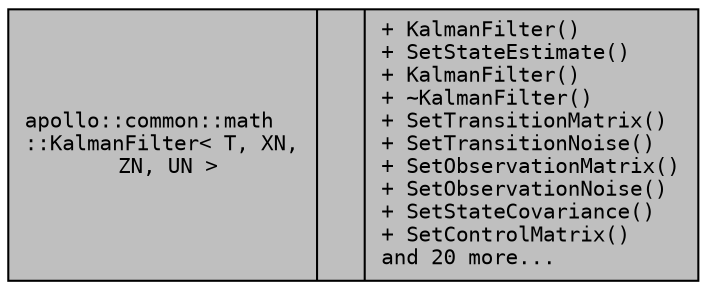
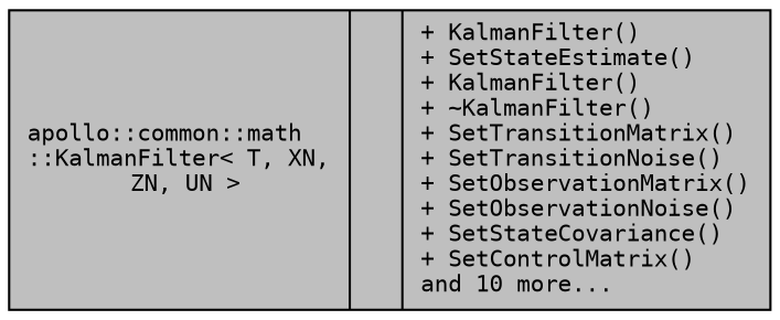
  digraph {
    rankdir=LR
    fontname="DejaVu Sans Mono"
-   n1 [color=black fillcolor=grey75 fontcolor=black fontname="DejaVu Sans Mono" fontsize=10 height=0.2 label="{apollo::common::math\l::KalmanFilter\< T, XN,\l ZN, UN \>\n||+ KalmanFilter()\l+ SetStateEstimate()\l+ KalmanFilter()\l+ ~KalmanFilter()\l+ SetTransitionMatrix()\l+ SetTransitionNoise()\l+ SetObservationMatrix()\l+ SetObservationNoise()\l+ SetStateCovariance()\l+ SetControlMatrix()\land 20 more...\l}" shape=record style=filled width=0.4]
+   n1 [color=black fillcolor=grey75 fontcolor=black fontname="DejaVu Sans Mono" fontsize=10 height=0.2 label="{apollo::common::math\l::KalmanFilter\< T, XN,\l ZN, UN \>\n||+ KalmanFilter()\l+ SetStateEstimate()\l+ KalmanFilter()\l+ ~KalmanFilter()\l+ SetTransitionMatrix()\l+ SetTransitionNoise()\l+ SetObservationMatrix()\l+ SetObservationNoise()\l+ SetStateCovariance()\l+ SetControlMatrix()\land 10 more...\l}" shape=record style=filled width=0.4]
  }
